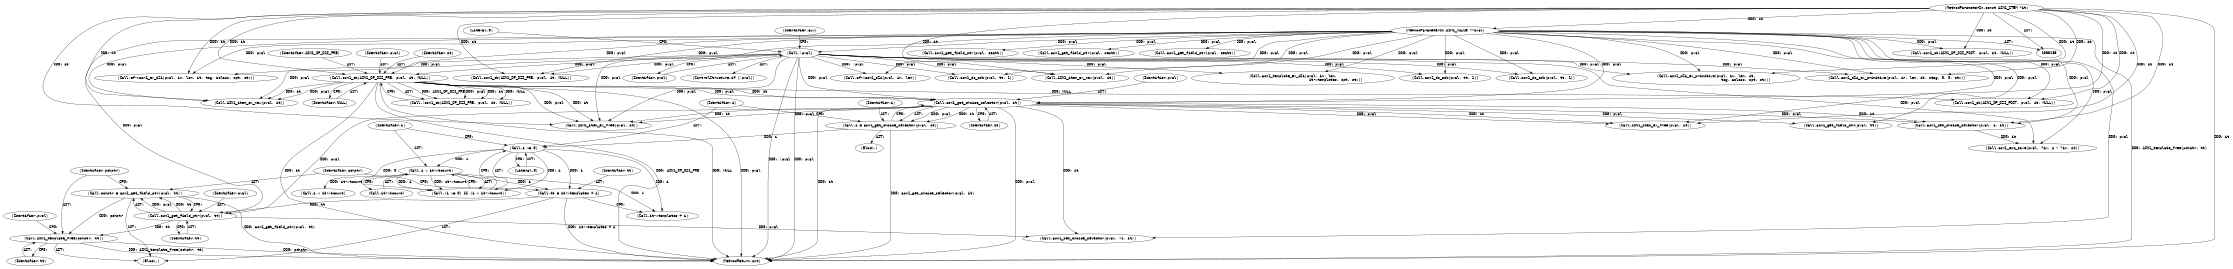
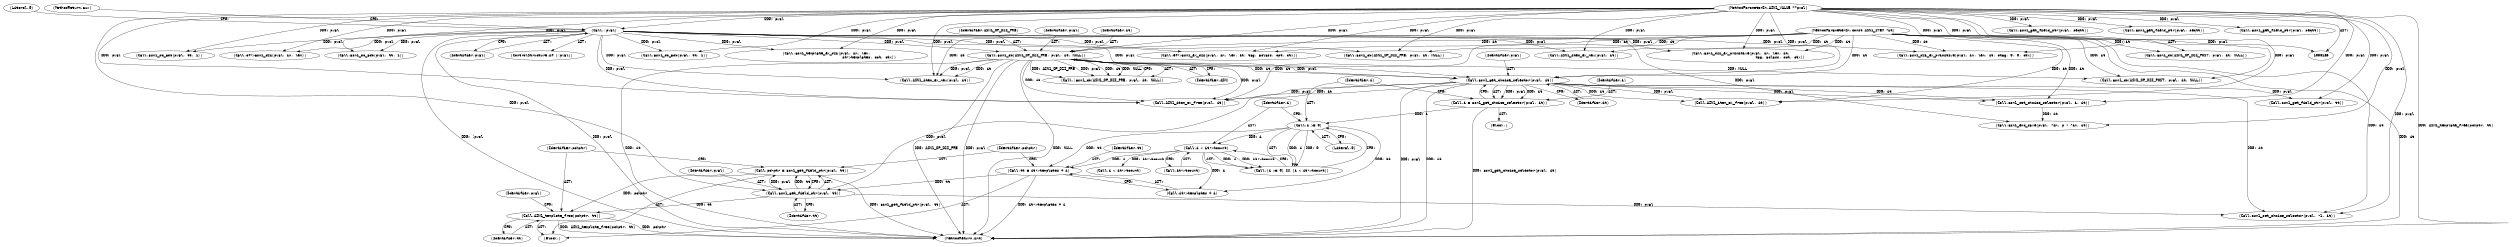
  digraph {
    fontname="DejaVu Sans Mono"
    node [fontname="DejaVu Sans Mono"]
    edge [fontname="DejaVu Sans Mono"]
    n1 [label="(Call,ASN1_template_free(pchptr, tt))"]
    n2 [label="(Identifier,tt)"]
    n3 [label="(MethodReturn,int)"]
    n4 [label="(Block,)"]
    n5 [label="(Call,pchptr = asn1_get_field_ptr(pval, tt))"]
    n6 [label="(Call,asn1_get_field_ptr(pval, tt))"]
    n7 [label="(Identifier,tt)"]
    n8 [label="(Call,asn1_set_choice_selector(pval, -1, it))"]
    n9 [label="(Call,asn1_get_choice_selector(pval, it))"]
    n10 [label="(Call,i = asn1_get_choice_selector(pval, it))"]
    n11 [label="(Identifier,it)"]
    n12 [label="(Call,ASN1_item_ex_free(pval, it))"]
    n13 [label="(Call,asn1_set_choice_selector(pval, i, it))"]
    n14 [label="(Call,asn1_get_field_ptr(pval, tt))"]
    n15 [label="(Call,ASN1_item_ex_free(pval, it))"]
    n16 [label="(Call,i >= 0)"]
    n17 [label="(Block,)"]
    n18 [label="(Call,asn1_enc_save(pval, *in, p - *in, it))"]
    n19 [label="(Call,asn1_cb(ASN1_OP_D2I_PRE, pval, it, NULL))"]
    n20 [label="(Call,ASN1_item_ex_new(pval, it))"]
    n21 [label="(Call,!asn1_cb(ASN1_OP_D2I_PRE, pval, it, NULL))"]
-   n22 [label="(Identifier,NULL)"]
+   n22 [label="(Identifier,ASN)"]
    n23 [label="(Call,asn1_cb(ASN1_OP_D2I_POST, pval, it, NULL))"]
    n24 [label="(Call,!pval)"]
    n25 [label="(Call,cf->asn1_d2i(pval, in, len))"]
    n26 [label="(Call,asn1_do_adb(pval, tt, 1))"]
    n27 [label="(Call,asn1_d2i_ex_primitive(pval, in, len, it,\n                                     tag, aclass, opt, ctx))"]
    n28 [label="(Call,asn1_d2i_ex_primitive(pval, in, len, it, otag, 0, 0, ctx))"]
    n29 [label="(Call,ef->asn1_ex_d2i(pval, in, len, it, tag, aclass, opt, ctx))"]
    n30 [label="(Call,asn1_cb(ASN1_OP_D2I_PRE, pval, it, NULL))"]
    n31 [label="(Call,asn1_template_ex_d2i(pval, in, len,\n                                        it->templates, opt, ctx))"]
    n32 [label="(Call,asn1_do_adb(pval, tt, 1))"]
    n33 [label="(Identifier,pval)"]
    n34 [label="(ControlStructure,if (!pval))"]
    n35 [label="(Call,asn1_do_adb(pval, tt, 1))"]
    n36 [label="(Call,ASN1_item_ex_new(pval, it))"]
    n37 [label="(MethodParameterIn,ASN1_VALUE **pval)"]
    n38 [label="(Call,asn1_get_field_ptr(pval, seqtt))"]
    n39 [label="(Call,asn1_get_field_ptr(pval, seqtt))"]
    n40 [label="(Call,asn1_get_field_ptr(pval, seqtt))"]
    n41 [label="(Call,asn1_cb(ASN1_OP_D2I_POST, pval, it, NULL))"]
    1000135
    n43 [label="(MethodParameterIn,const ASN1_ITEM *it)"]
    n44 [label="(Call,tt = it->templates + i)"]
    n45 [label="(Call,it->templates + i)"]
    n46 [label="(Call,i < it->tcount)"]
    n47 [label="(Call,i < it->tcount)"]
    n48 [label="(Call,(i >= 0) && (i < it->tcount))"]
    n49 [label="(Call,it->tcount)"]
    n50 [label="(Literal,0)"]
    n51 [label="(Literal,0)"]
    n52 [label="(Identifier,i)"]
    n53 [label="(Identifier,tt)"]
    n54 [label="(Identifier,ASN1_OP_D2I_PRE)"]
-   n55 [label="(Identifier,aux)"]
+   n55 [label="(MethodReturn,aux)"]
    n56 [label="(Identifier,pval)"]
    n57 [label="(Identifier,i)"]
    n58 [label="(Identifier,pval)"]
    n59 [label="(Identifier,pval)"]
    n60 [label="(Identifier,pval)"]
    n61 [label="(Identifier,it)"]
    n62 [label="(Identifier,i)"]
    n63 [label="(Identifier,pchptr)"]
    n64 [label="(Identifier,pchptr)"]
    n1 -> n2 [label="CFG: "]
    n1 -> n3 [label="DDG: pchptr"]
    n1 -> n3 [label="DDG: ASN1_template_free(pchptr, tt)"]
    n1 -> n4 [label="AST: "]
    n2 -> n1 [label="AST: "]
    n5 -> n1 [label="DDG: pchptr"]
    n5 -> n3 [label="DDG: asn1_get_field_ptr(pval, tt)"]
    n5 -> n4 [label="AST: "]
    n5 -> n6 [label="CFG: "]
    n6 -> n1 [label="DDG: tt"]
    n6 -> n5 [label="AST: "]
    n6 -> n5 [label="DDG: pval"]
    n6 -> n5 [label="DDG: tt"]
    n6 -> n7 [label="CFG: "]
    n6 -> n8 [label="DDG: pval"]
    n7 -> n6 [label="AST: "]
    n9 -> n3 [label="DDG: pval"]
    n9 -> n3 [label="DDG: it"]
    n9 -> n6 [label="DDG: pval"]
    n9 -> n8 [label="DDG: it"]
    n9 -> n10 [label="AST: "]
    n9 -> n10 [label="DDG: pval"]
    n9 -> n10 [label="DDG: it"]
    n9 -> n11 [label="CFG: "]
    n9 -> n12 [label="DDG: pval"]
    n9 -> n12 [label="DDG: it"]
    n9 -> n13 [label="DDG: pval"]
    n9 -> n13 [label="DDG: it"]
    n9 -> n14 [label="DDG: pval"]
    n9 -> n15 [label="DDG: pval"]
    n9 -> n15 [label="DDG: it"]
    n10 -> n3 [label="DDG: asn1_get_choice_selector(pval, it)"]
    n10 -> n9 [label="CFG: "]
    n10 -> n16 [label="DDG: i"]
    n10 -> n17 [label="AST: "]
    n11 -> n9 [label="AST: "]
    n13 -> n18 [label="DDG: it"]
-   n16 -> n44 [label="DDG: i"]
-   n16 -> n45 [label="DDG: i"]
+   n16 -> n44 [label="DDG: tt"]
+   n16 -> n45 [label="DDG: tt"]
    n16 -> n46 [label="DDG: i"]
    n16 -> n48 [label="AST: "]
    n16 -> n48 [label="DDG: i"]
    n16 -> n48 [label="DDG: 0"]
    n16 -> n50 [label="CFG: "]
    n19 -> n3 [label="DDG: ASN1_OP_D2I_PRE"]
    n19 -> n3 [label="DDG: pval"]
    n19 -> n3 [label="DDG: NULL"]
    n19 -> n3 [label="DDG: it"]
    n19 -> n9 [label="DDG: pval"]
    n19 -> n9 [label="DDG: it"]
    n19 -> n12 [label="DDG: pval"]
    n19 -> n12 [label="DDG: it"]
    n19 -> n20 [label="DDG: pval"]
    n19 -> n20 [label="DDG: it"]
    n19 -> n21 [label="AST: "]
    n19 -> n21 [label="DDG: ASN1_OP_D2I_PRE"]
    n19 -> n21 [label="DDG: pval"]
    n19 -> n21 [label="DDG: it"]
    n19 -> n21 [label="DDG: NULL"]
    n19 -> n22 [label="CFG: "]
    n19 -> n23 [label="DDG: NULL"]
    n21 -> n19 [label="CFG: "]
    n22 -> n19 [label="AST: "]
    n24 -> n3 [label="DDG: pval"]
    n24 -> n3 [label="DDG: !pval"]
    n24 -> n9 [label="DDG: pval"]
    n24 -> n12 [label="DDG: pval"]
    n24 -> n18 [label="DDG: pval"]
    n24 -> n19 [label="DDG: pval"]
    n24 -> n20 [label="DDG: pval"]
-   n24 -> n25 [label="DDG: !pval"]
+   n24 -> n25 [label="DDG: pval"]
    n24 -> n26 [label="DDG: pval"]
    n24 -> n27 [label="DDG: pval"]
    n24 -> n28 [label="DDG: pval"]
    n24 -> n29 [label="DDG: pval"]
    n24 -> n30 [label="DDG: pval"]
    n24 -> n31 [label="DDG: pval"]
    n24 -> n32 [label="DDG: pval"]
    n24 -> n33 [label="CFG: "]
    n24 -> n34 [label="AST: "]
    n24 -> n35 [label="DDG: pval"]
    n24 -> n36 [label="DDG: pval"]
    n33 -> n24 [label="AST: "]
    n37 -> n3 [label="DDG: ASN1_template_free(pchptr, tt)"]
    n37 -> n6 [label="DDG: pval"]
    n37 -> n8 [label="DDG: pval"]
    n37 -> n9 [label="DDG: pval"]
    n37 -> n12 [label="DDG: pval"]
    n37 -> n13 [label="DDG: pval"]
    n37 -> n14 [label="DDG: pval"]
    n37 -> n15 [label="DDG: pval"]
    n37 -> n18 [label="DDG: pval"]
    n37 -> n19 [label="DDG: pval"]
    n37 -> n20 [label="DDG: pval"]
    n37 -> n23 [label="DDG: pval"]
    n37 -> n24 [label="DDG: pval"]
    n37 -> n25 [label="DDG: pval"]
    n37 -> n26 [label="DDG: pval"]
    n37 -> n27 [label="DDG: pval"]
    n37 -> n28 [label="DDG: pval"]
    n37 -> n29 [label="DDG: pval"]
    n37 -> n30 [label="DDG: pval"]
    n37 -> n31 [label="DDG: pval"]
    n37 -> n32 [label="DDG: pval"]
    n37 -> n35 [label="DDG: pval"]
    n37 -> n36 [label="DDG: pval"]
    n37 -> n38 [label="DDG: pval"]
    n37 -> n39 [label="DDG: pval"]
    n37 -> n40 [label="DDG: pval"]
    n37 -> n41 [label="DDG: pval"]
    n37 -> 1000135 [label="AST: "]
    n43 -> n3 [label="DDG: it"]
-   n43 -> n37 [label="DDG: it"]
+   n43 -> n8 [label="DDG: it"]
    n43 -> n9 [label="DDG: it"]
    n43 -> n12 [label="DDG: it"]
    n43 -> n13 [label="DDG: it"]
    n43 -> n15 [label="DDG: it"]
    n43 -> n19 [label="DDG: it"]
    n43 -> n20 [label="DDG: it"]
    n43 -> n23 [label="DDG: it"]
    n43 -> n27 [label="DDG: it"]
    n43 -> n28 [label="DDG: it"]
    n43 -> n29 [label="DDG: it"]
    n43 -> n30 [label="DDG: it"]
    n43 -> n36 [label="DDG: it"]
    n43 -> n41 [label="DDG: it"]
    n43 -> 1000135 [label="AST: "]
    n44 -> n3 [label="DDG: it->templates + i"]
    n44 -> n4 [label="AST: "]
    n44 -> n6 [label="DDG: tt"]
    n44 -> n45 [label="CFG: "]
+   n45 -> n44 [label="AST: "]
    n46 -> n44 [label="DDG: i"]
    n46 -> n45 [label="DDG: i"]
    n46 -> n47 [label="DDG: it->tcount"]
    n46 -> n48 [label="AST: "]
    n46 -> n48 [label="DDG: i"]
    n46 -> n48 [label="DDG: it->tcount"]
    n46 -> n49 [label="CFG: "]
    n48 -> n16 [label="CFG: "]
    n48 -> n46 [label="CFG: "]
    n49 -> n46 [label="AST: "]
    n50 -> n16 [label="AST: "]
    n51 -> n24 [label="CFG: "]
    n52 -> n10 [label="AST: "]
    n53 -> n44 [label="AST: "]
    n54 -> n19 [label="AST: "]
    n55 -> n24 [label="CFG: "]
    n56 -> n1 [label="CFG: "]
    n57 -> n16 [label="CFG: "]
    n57 -> n46 [label="AST: "]
    n58 -> n9 [label="AST: "]
    n59 -> n6 [label="AST: "]
    n60 -> n19 [label="AST: "]
    n61 -> n19 [label="AST: "]
    n62 -> n10 [label="CFG: "]
    n62 -> n16 [label="AST: "]
    n63 -> n1 [label="AST: "]
    n63 -> n5 [label="CFG: "]
    n64 -> n5 [label="AST: "]
    n64 -> n44 [label="CFG: "]
  }
